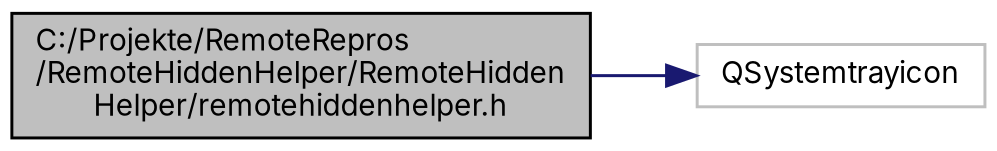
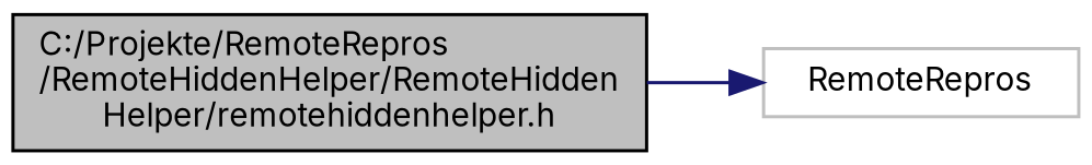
  digraph {
    rankdir=LR
    fontname=Inter
    node [fontname=Inter fontsize=10 shape=record style=filled]
    n1 [color=black fillcolor=grey75 fontcolor=black height=0.2 label="C:/Projekte/RemoteRepros\l/RemoteHiddenHelper/RemoteHidden\lHelper/remotehiddenhelper.h" width=0.4]
-   n2 [color=grey75 fillcolor=white height=0.2 label=QSystemtrayicon width=0.4]
+   n2 [color=grey75 fillcolor=white height=0.2 label=RemoteRepros width=0.4]
    n1 -> n2 [color=midnightblue fontname=Inter fontsize=10 labelfontname=Helvetica labelfontsize=10 style=solid]
  }
